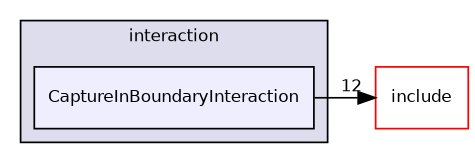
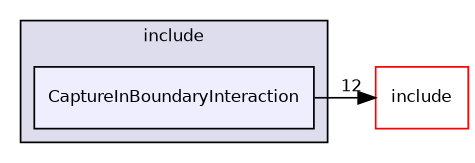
  digraph {
    compound=true
    rankdir=LR
    node [fontname=Helvetica fontsize=10 shape=box style=filled]
    n1 [fillcolor="#eeeeff" label=CaptureInBoundaryInteraction pencolor=black]
    n2 [color=red fillcolor=white label=include]
    subgraph cluster_1 {
      bgcolor="#ddddee"
      fontname=Helvetica
      fontsize=10
-     label=interaction
+     label=include
      pencolor=black
      n1
    }
    n1 -> n2 [headlabel=12 labeldistance=1.5 labelfontname=Helvetica labelfontsize=10]
  }
